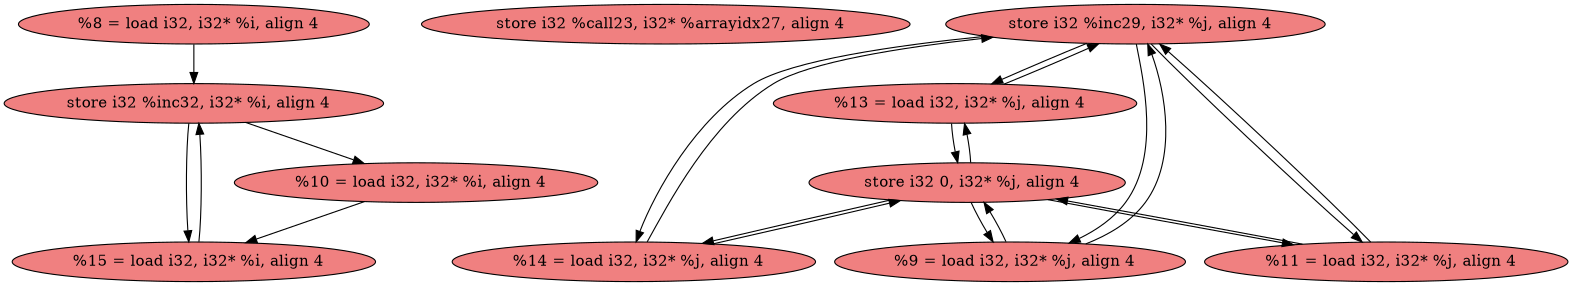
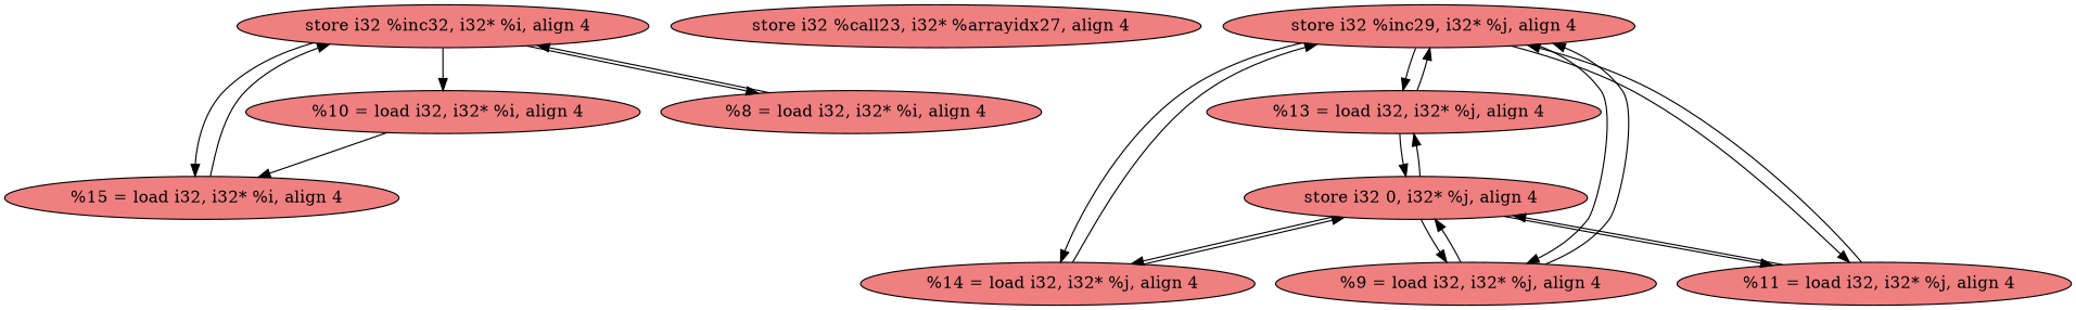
  digraph {
    node [fillcolor=lightcoral shape=ellipse style=filled]
    n1 [label="  store i32 %inc32, i32* %i, align 4"]
    n2 [label="  %15 = load i32, i32* %i, align 4"]
    n3 [label="  %10 = load i32, i32* %i, align 4"]
    n4 [label="  %8 = load i32, i32* %i, align 4"]
    n5 [label="  store i32 %call23, i32* %arrayidx27, align 4"]
    n6 [label="  store i32 %inc29, i32* %j, align 4"]
    n7 [label="  %13 = load i32, i32* %j, align 4"]
    n8 [label="  %14 = load i32, i32* %j, align 4"]
    n9 [label="  %9 = load i32, i32* %j, align 4"]
    n10 [label="  %11 = load i32, i32* %j, align 4"]
    n11 [label="  store i32 0, i32* %j, align 4"]
    n1 -> n2
    n1 -> n3
+   n1 -> n4
    n2 -> n1
    n3 -> n2
    n4 -> n1
    n6 -> n7
    n6 -> n8
    n6 -> n9
    n6 -> n10
    n7 -> n6
    n7 -> n11
    n8 -> n6
    n8 -> n11
    n9 -> n6
    n9 -> n11
    n10 -> n6
    n10 -> n11
    n11 -> n7
    n11 -> n8
    n11 -> n9
    n11 -> n10
  }
